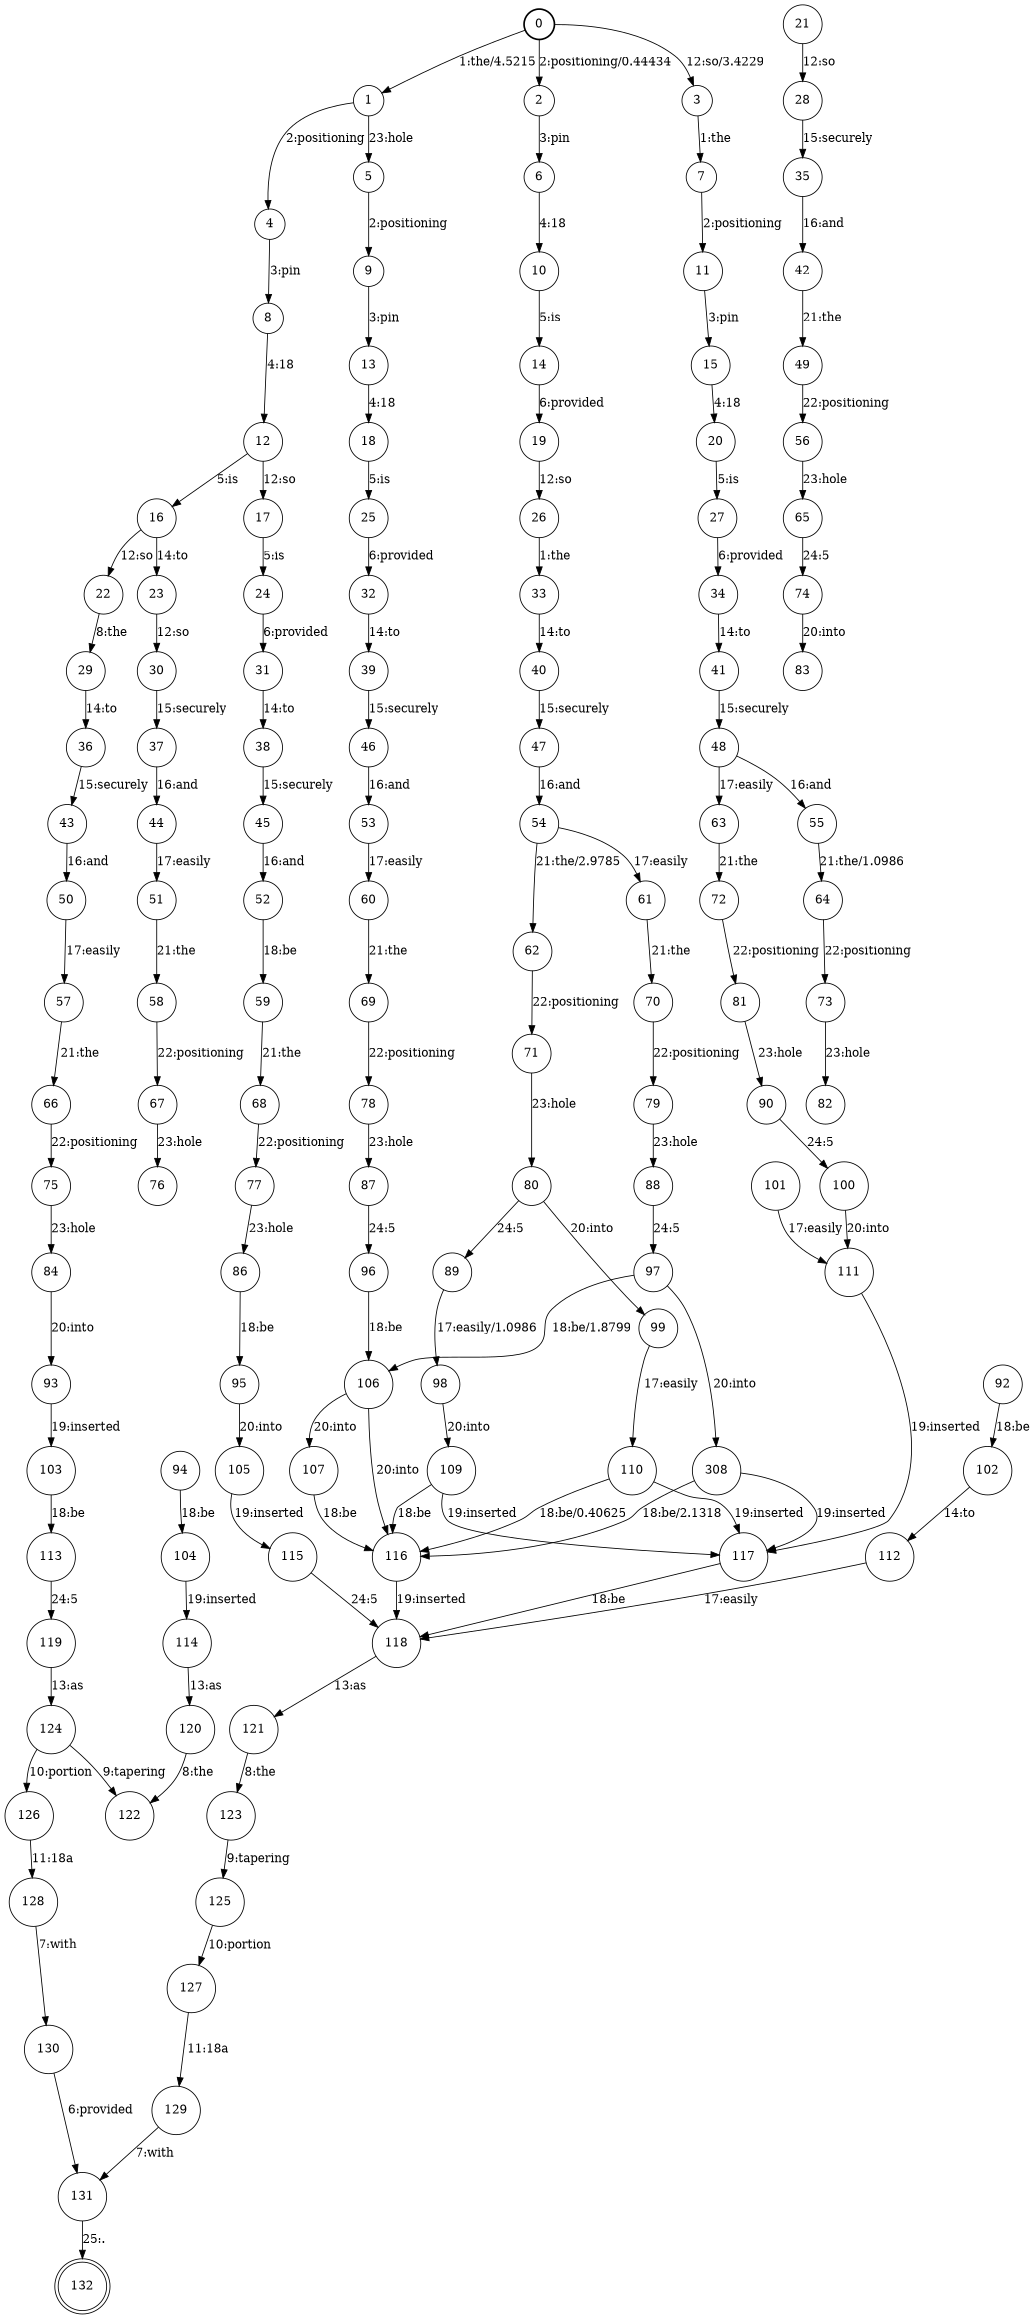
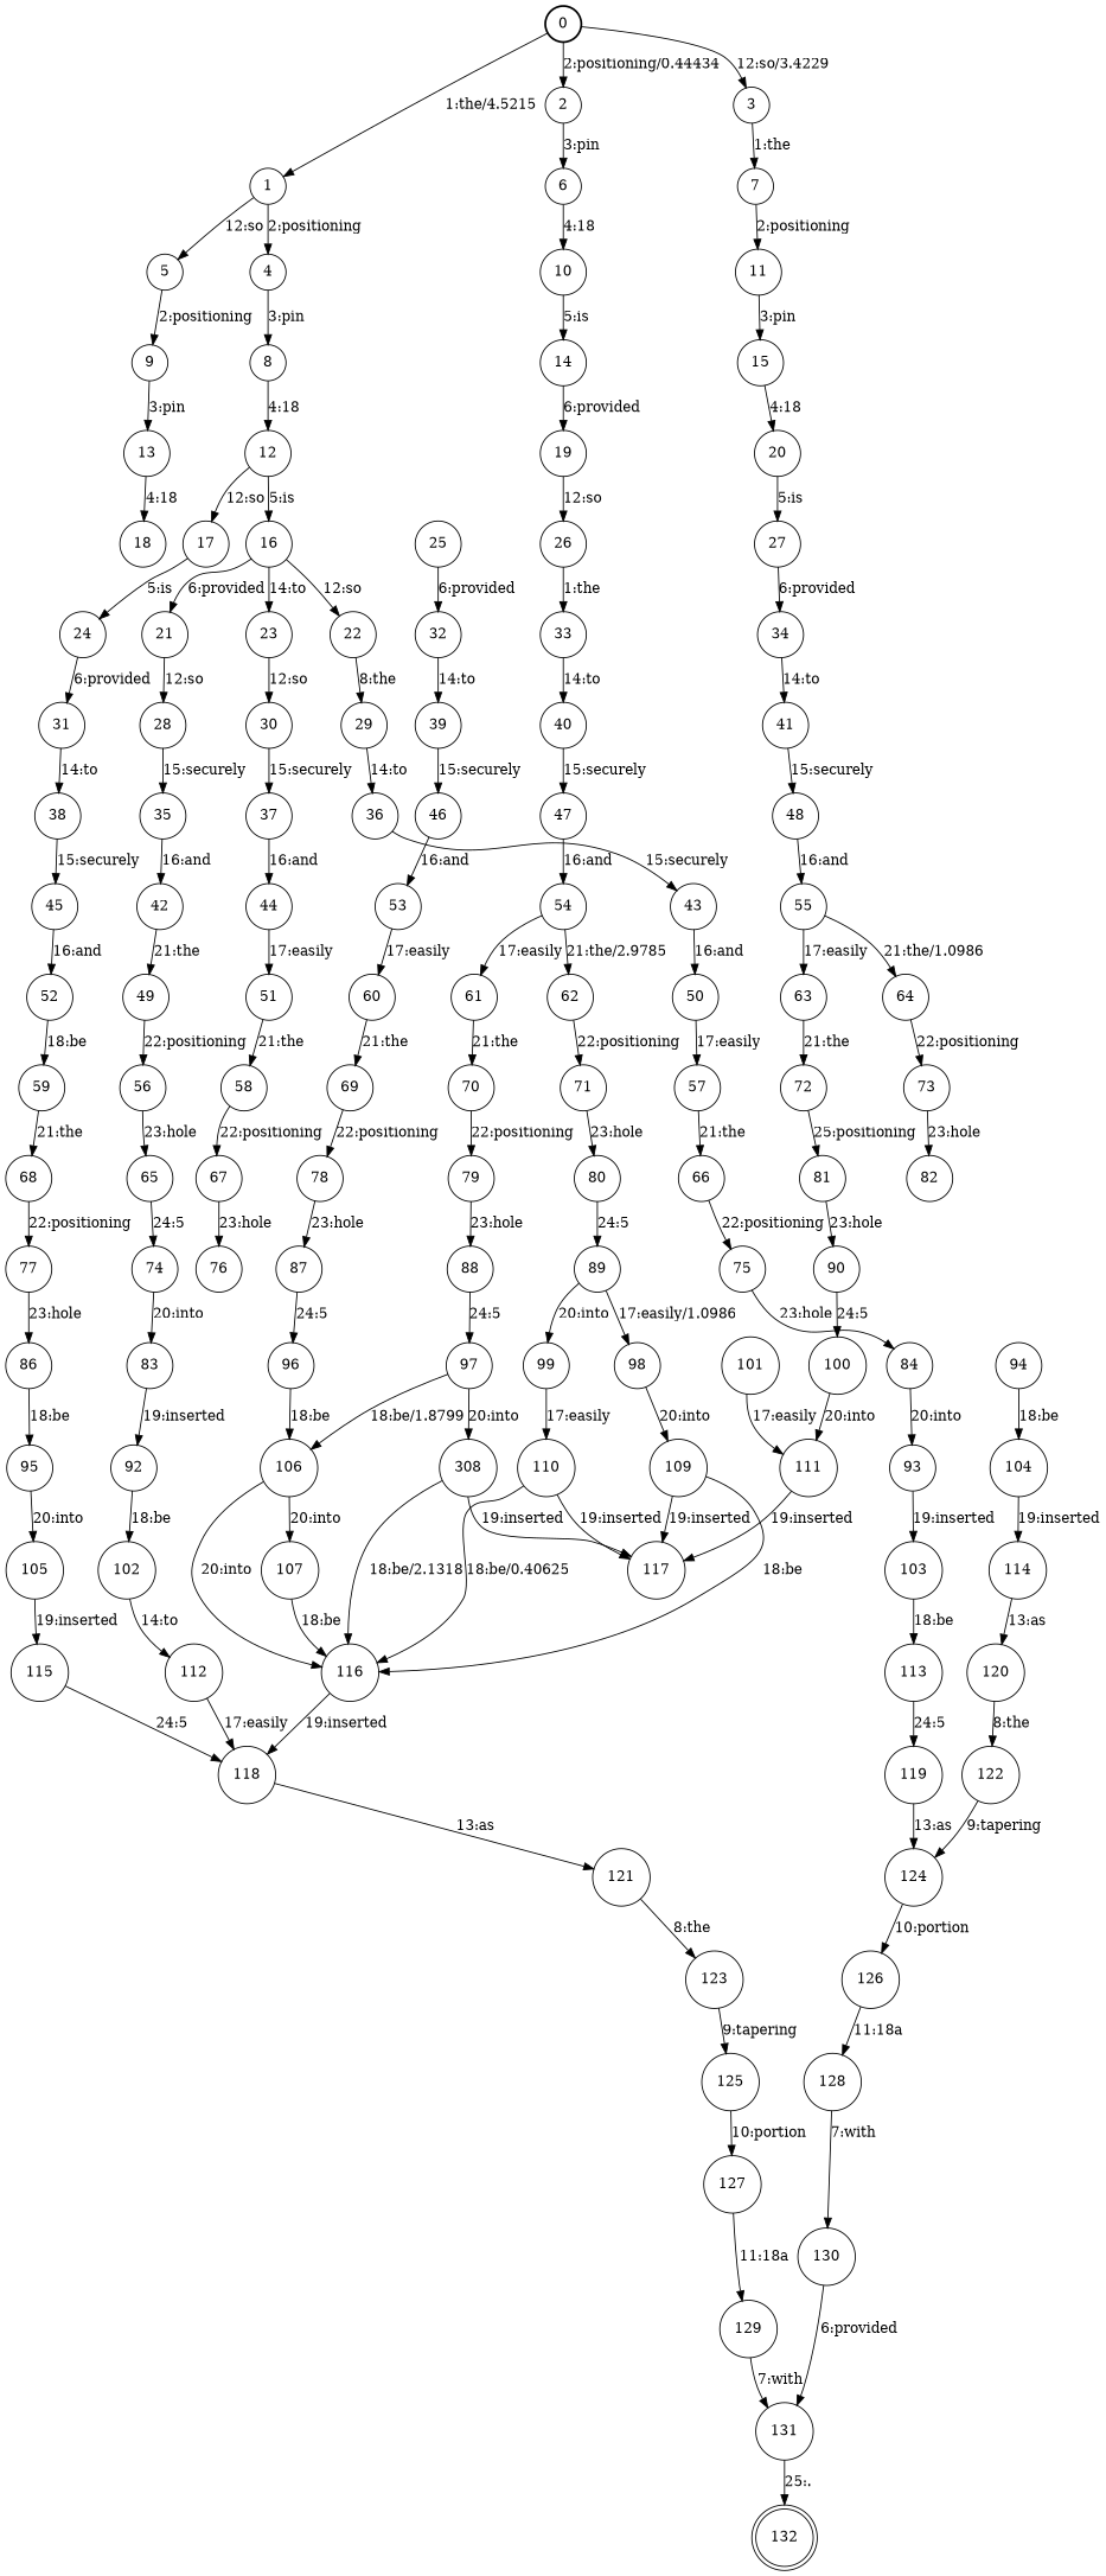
  digraph {
    nodesep=0.25
    rankdir=TB
    ranksep=0.4
    node [fontsize=14 shape=circle style=solid]
    edge [fontsize=14]
    n1 [label=0 style=bold]
    n2 [label=1]
    n3 [label=2]
    n4 [label=3]
    n5 [label=4]
    n6 [label=5]
    n7 [label=6]
    n8 [label=7]
    n9 [label=8]
    n10 [label=9]
    n11 [label=10]
    n12 [label=11]
    n13 [label=12]
    n14 [label=13]
    n15 [label=14]
    n16 [label=15]
    n17 [label=16]
    n18 [label=17]
    n19 [label=18]
    n20 [label=19]
    n21 [label=20]
    n22 [label=21]
    n23 [label=22]
    n24 [label=23]
    n25 [label=24]
    n26 [label=25]
    n27 [label=26]
    n28 [label=27]
    n29 [label=28]
    n30 [label=29]
    n31 [label=30]
    n32 [label=31]
    n33 [label=32]
    n34 [label=33]
    n35 [label=34]
    n36 [label=35]
    n37 [label=36]
    n38 [label=37]
    n39 [label=38]
    n40 [label=39]
    n41 [label=40]
    n42 [label=41]
    n43 [label=42]
    n44 [label=43]
    n45 [label=44]
    n46 [label=45]
    n47 [label=46]
    n48 [label=47]
    n49 [label=48]
    n50 [label=49]
    n51 [label=50]
    n52 [label=51]
    n53 [label=52]
    n54 [label=53]
    n55 [label=54]
    n56 [label=55]
    n57 [label=56]
    n58 [label=57]
    n59 [label=58]
    n60 [label=59]
    n61 [label=60]
    n62 [label=62]
    n63 [label=61]
    n64 [label=64]
    n65 [label=63]
    n66 [label=65]
    n67 [label=66]
    n68 [label=67]
    n69 [label=68]
    n70 [label=69]
    n71 [label=71]
    n72 [label=70]
    n73 [label=73]
    n74 [label=72]
    n75 [label=74]
    n76 [label=75]
    n77 [label=76]
    n78 [label=77]
    n79 [label=78]
    n80 [label=80]
    n81 [label=79]
    n82 [label=82]
    n83 [label=81]
    n84 [label=83]
    n85 [label=84]
    n86 [label=86]
    n87 [label=87]
    n88 [label=88]
    n89 [label=89]
    n90 [label=90]
    n91 [label=92]
    n92 [label=93]
    n93 [label=95]
    n94 [label=96]
    n95 [label=97]
    n96 [label=98]
    n97 [label=99]
    n98 [label=100]
    n99 [label=102]
    n100 [label=103]
    n101 [label=94]
    n102 [label=104]
    n103 [label=105]
    n104 [label=106]
    n105 [label=308]
    n106 [label=109]
    n107 [label=110]
    n108 [label=111]
    n109 [label=101]
    n110 [label=112]
    n111 [label=113]
    n112 [label=114]
    n113 [label=115]
    n114 [label=107]
    n115 [label=116]
    n116 [label=117]
    n117 [label=118]
    n118 [label=119]
    n119 [label=120]
    n120 [label=121]
    n121 [label=124]
    n122 [label=122]
    n123 [label=123]
    n124 [label=125]
    n125 [label=126]
    n126 [label=127]
    n127 [label=128]
    n128 [label=129]
    n129 [label=130]
    n130 [label=131]
    n131 [label=132 shape=doublecircle]
    n1 -> n2 [label="1:the/4.5215"]
    n1 -> n3 [label="2:positioning/0.44434"]
    n1 -> n4 [label="12:so/3.4229"]
    n2 -> n5 [label="2:positioning"]
-   n2 -> n6 [label="23:hole"]
+   n2 -> n6 [label="12:so"]
    n3 -> n7 [label="3:pin"]
    n4 -> n8 [label="1:the"]
    n5 -> n9 [label="3:pin"]
    n6 -> n10 [label="2:positioning"]
    n7 -> n11 [label="4:18"]
    n8 -> n12 [label="2:positioning"]
    n9 -> n13 [label="4:18"]
    n10 -> n14 [label="3:pin"]
    n11 -> n15 [label="5:is"]
    n12 -> n16 [label="3:pin"]
    n13 -> n17 [label="5:is"]
    n13 -> n18 [label="12:so"]
    n14 -> n19 [label="4:18"]
    n15 -> n20 [label="6:provided"]
    n16 -> n21 [label="4:18"]
+   n17 -> n22 [label="6:provided"]
    n17 -> n23 [label="12:so"]
    n17 -> n24 [label="14:to"]
    n18 -> n25 [label="5:is"]
-   n19 -> n26 [label="5:is"]
    n20 -> n27 [label="12:so"]
    n21 -> n28 [label="5:is"]
    n22 -> n29 [label="12:so"]
    n23 -> n30 [label="8:the"]
    n24 -> n31 [label="12:so"]
    n25 -> n32 [label="6:provided"]
    n26 -> n33 [label="6:provided"]
    n27 -> n34 [label="1:the"]
    n28 -> n35 [label="6:provided"]
    n29 -> n36 [label="15:securely"]
    n30 -> n37 [label="14:to"]
    n31 -> n38 [label="15:securely"]
    n32 -> n39 [label="14:to"]
    n33 -> n40 [label="14:to"]
    n34 -> n41 [label="14:to"]
    n35 -> n42 [label="14:to"]
    n36 -> n43 [label="16:and"]
    n37 -> n44 [label="15:securely"]
    n38 -> n45 [label="16:and"]
    n39 -> n46 [label="15:securely"]
    n40 -> n47 [label="15:securely"]
    n41 -> n48 [label="15:securely"]
    n42 -> n49 [label="15:securely"]
    n43 -> n50 [label="21:the"]
    n44 -> n51 [label="16:and"]
    n45 -> n52 [label="17:easily"]
    n46 -> n53 [label="16:and"]
    n47 -> n54 [label="16:and"]
    n48 -> n55 [label="16:and"]
    n49 -> n56 [label="16:and"]
    n50 -> n57 [label="22:positioning"]
    n51 -> n58 [label="17:easily"]
    n52 -> n59 [label="21:the"]
    n53 -> n60 [label="18:be"]
    n54 -> n61 [label="17:easily"]
    n55 -> n62 [label="21:the/2.9785"]
    n55 -> n63 [label="17:easily"]
    n56 -> n64 [label="21:the/1.0986"]
-   n49 -> n65 [label="17:easily"]
+   n56 -> n65 [label="17:easily"]
    n57 -> n66 [label="23:hole"]
    n58 -> n67 [label="21:the"]
    n59 -> n68 [label="22:positioning"]
    n60 -> n69 [label="21:the"]
    n61 -> n70 [label="21:the"]
    n62 -> n71 [label="22:positioning"]
    n63 -> n72 [label="21:the"]
    n64 -> n73 [label="22:positioning"]
    n65 -> n74 [label="21:the"]
    n66 -> n75 [label="24:5"]
    n67 -> n76 [label="22:positioning"]
    n68 -> n77 [label="23:hole"]
    n69 -> n78 [label="22:positioning"]
    n70 -> n79 [label="22:positioning"]
    n71 -> n80 [label="23:hole"]
    n72 -> n81 [label="22:positioning"]
    n73 -> n82 [label="23:hole"]
-   n74 -> n83 [label="22:positioning"]
+   n74 -> n83 [label="25:positioning"]
    n75 -> n84 [label="20:into"]
    n76 -> n85 [label="23:hole"]
    n78 -> n86 [label="23:hole"]
    n79 -> n87 [label="23:hole"]
    n80 -> n89 [label="24:5"]
    n81 -> n88 [label="23:hole"]
    n83 -> n90 [label="23:hole"]
+   n84 -> n91 [label="19:inserted"]
    n85 -> n92 [label="20:into"]
    n86 -> n93 [label="18:be"]
    n87 -> n94 [label="24:5"]
    n88 -> n95 [label="24:5"]
    n89 -> n96 [label="17:easily/1.0986"]
-   n80 -> n97 [label="20:into"]
+   n89 -> n97 [label="20:into"]
    n90 -> n98 [label="24:5"]
    n91 -> n99 [label="18:be"]
    n92 -> n100 [label="19:inserted"]
    n93 -> n103 [label="20:into"]
    n94 -> n104 [label="18:be"]
    n95 -> n104 [label="18:be/1.8799"]
    n95 -> n105 [label="20:into"]
    n96 -> n106 [label="20:into"]
    n97 -> n107 [label="17:easily"]
    n98 -> n108 [label="20:into"]
    n99 -> n110 [label="14:to"]
    n100 -> n111 [label="18:be"]
    n101 -> n102 [label="18:be"]
    n102 -> n112 [label="19:inserted"]
    n103 -> n113 [label="19:inserted"]
    n104 -> n114 [label="20:into"]
    n104 -> n115 [label="20:into"]
    n105 -> n115 [label="18:be/2.1318"]
    n105 -> n116 [label="19:inserted"]
    n106 -> n115 [label="18:be"]
    n106 -> n116 [label="19:inserted"]
    n107 -> n115 [label="18:be/0.40625"]
    n107 -> n116 [label="19:inserted"]
    n108 -> n116 [label="19:inserted"]
    n109 -> n108 [label="17:easily"]
    n110 -> n117 [label="17:easily"]
    n111 -> n118 [label="24:5"]
    n112 -> n119 [label="13:as"]
    n113 -> n117 [label="24:5"]
    n114 -> n115 [label="18:be"]
    n115 -> n117 [label="19:inserted"]
-   n116 -> n117 [label="18:be"]
    n117 -> n120 [label="13:as"]
    n118 -> n121 [label="13:as"]
    n119 -> n122 [label="8:the"]
    n120 -> n123 [label="8:the"]
    n121 -> n125 [label="10:portion"]
-   n121 -> n122 [label="9:tapering"]
+   n122 -> n121 [label="9:tapering"]
    n123 -> n124 [label="9:tapering"]
    n124 -> n126 [label="10:portion"]
    n125 -> n127 [label="11:18a"]
    n126 -> n128 [label="11:18a"]
    n127 -> n129 [label="7:with"]
    n128 -> n130 [label="7:with"]
    n129 -> n130 [label="6:provided"]
    n130 -> n131 [label="25:."]
  }
